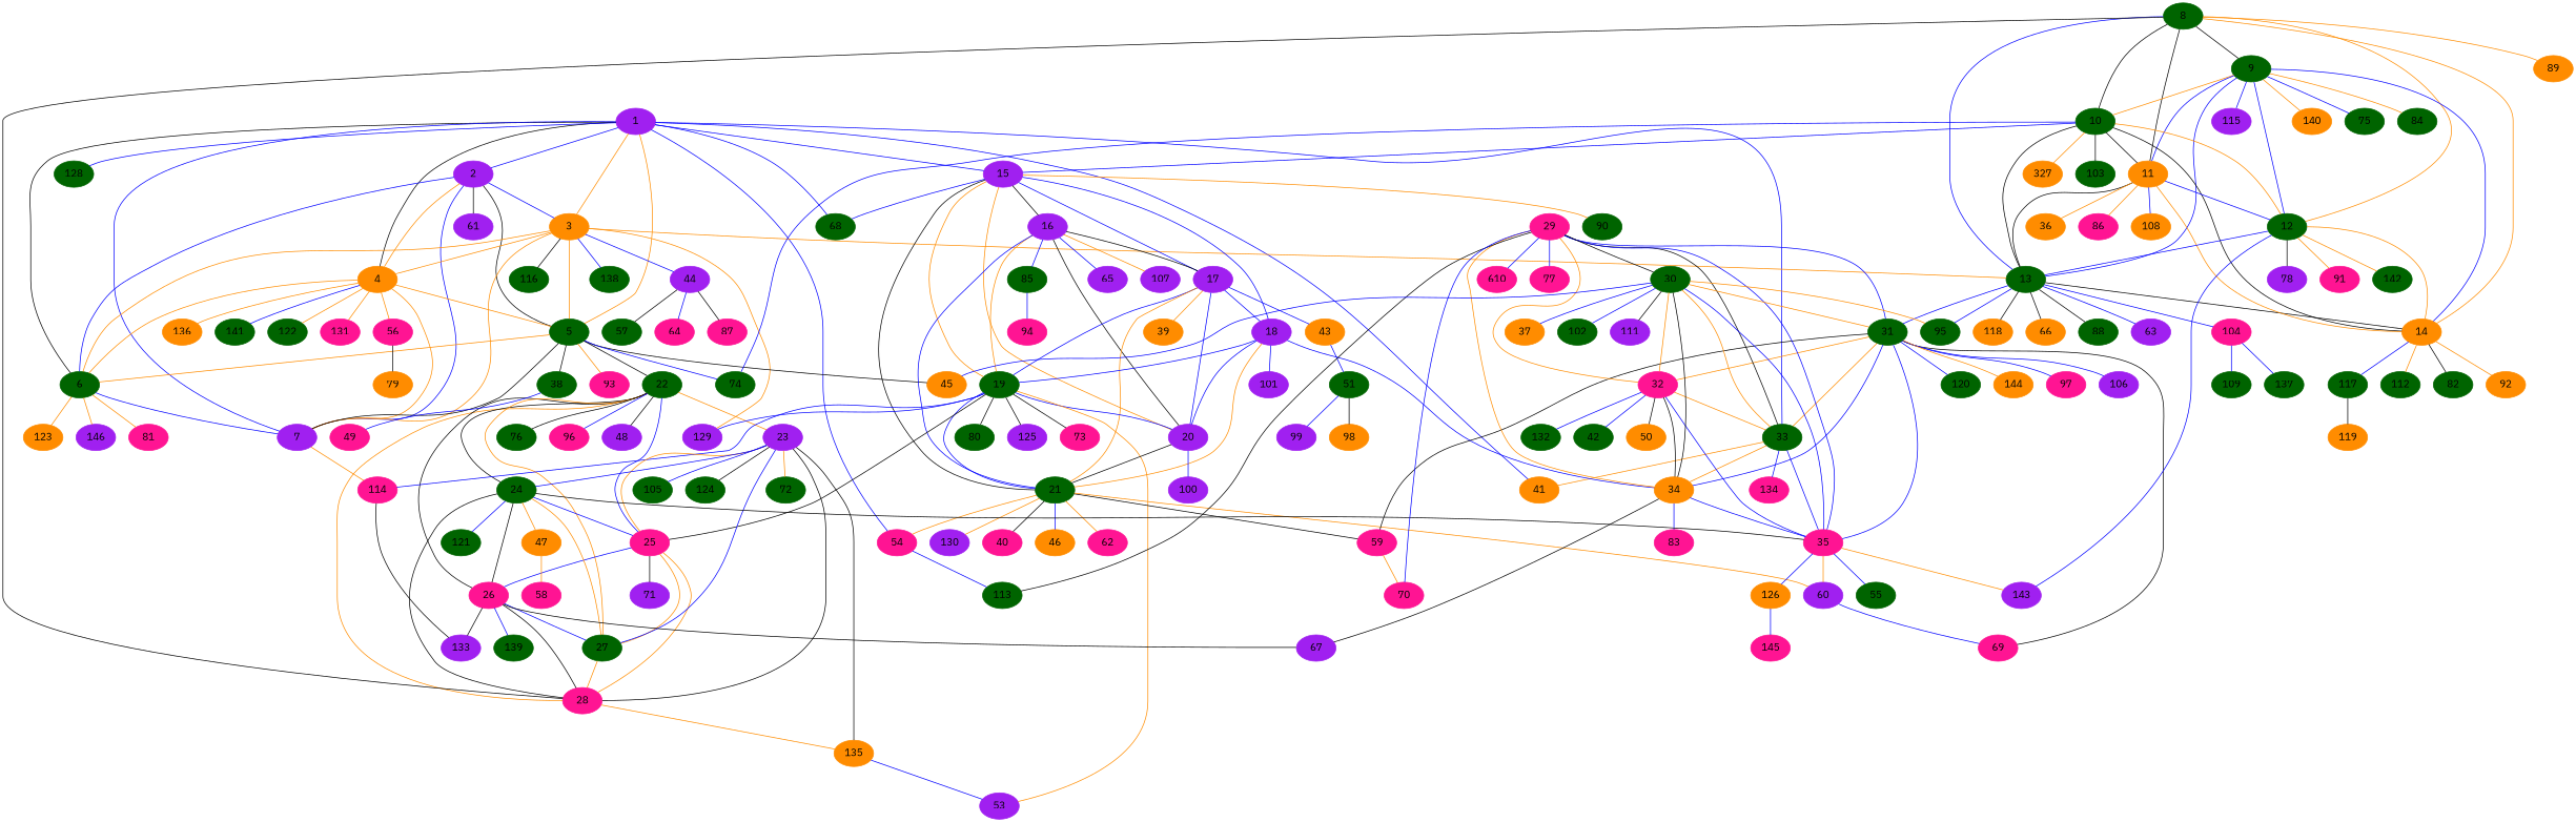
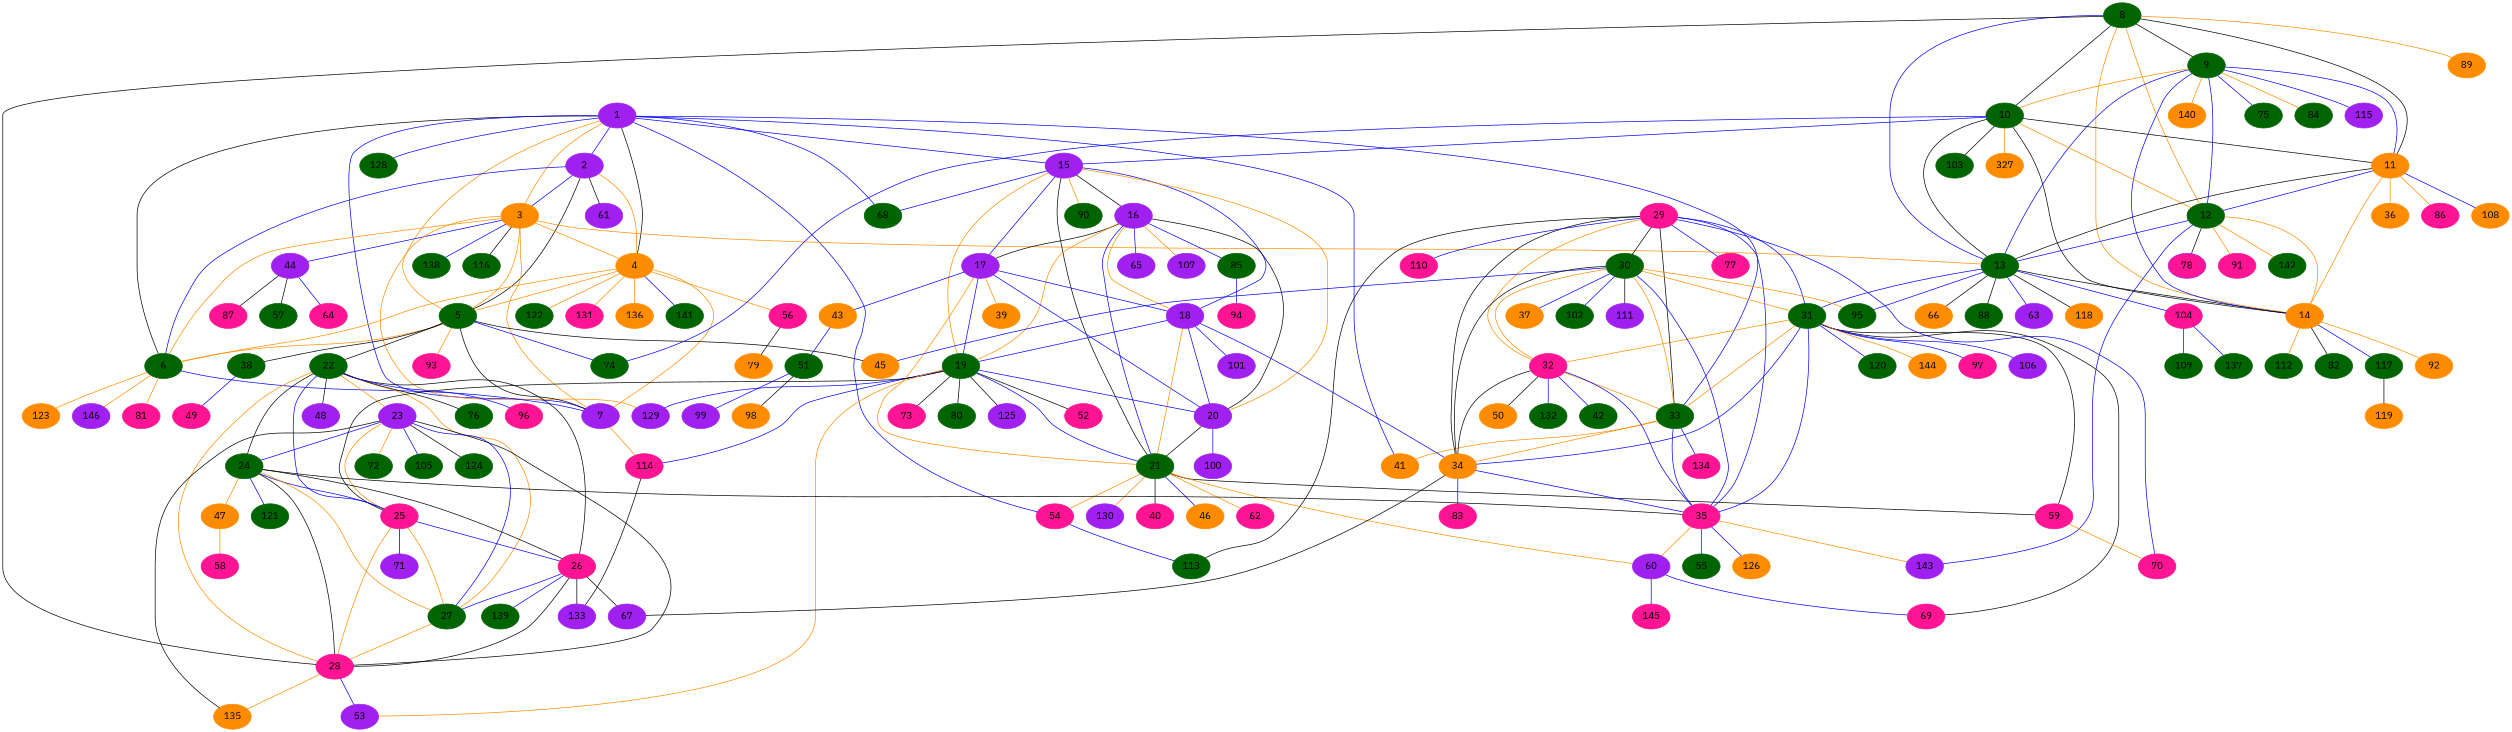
  graph {
    fontname="IBM Plex Sans"
    node [color=darkgreen fontname="IBM Plex Sans" style=filled]
    edge [color=blue fontname="IBM Plex Sans"]
    1 [color=purple]
    2 [color=purple]
    3 [color=darkorange]
    4 [color=darkorange]
    5
    6
    7 [color=purple]
    15 [color=purple]
    33
    41 [color=darkorange]
    54 [color=deeppink]
    68
    128
    61 [color=purple]
    13
    44 [color=purple]
    116
    129 [color=purple]
    138
    56 [color=deeppink]
    122
    131 [color=deeppink]
    136 [color=darkorange]
    141
    22
    38
    45 [color=darkorange]
    74
    93 [color=deeppink]
    81 [color=deeppink]
    123 [color=darkorange]
    146 [color=purple]
    114 [color=deeppink]
    16 [color=purple]
    17 [color=purple]
    18 [color=purple]
    19
    20 [color=purple]
    21
    90
    34 [color=darkorange]
    35 [color=deeppink]
    134 [color=deeppink]
    113
    14 [color=darkorange]
    31
    63 [color=purple]
    66 [color=darkorange]
    88
    95
    104 [color=deeppink]
    118 [color=darkorange]
    57
    64 [color=deeppink]
    87 [color=deeppink]
    79 [color=darkorange]
    28 [color=deeppink]
    25 [color=deeppink]
    23 [color=purple]
    24
    26 [color=deeppink]
    27
    48 [color=purple]
    76
    96 [color=deeppink]
    49 [color=deeppink]
    133 [color=purple]
    8
    9
    10
    11 [color=darkorange]
    12
    89 [color=darkorange]
    75
    84
    115 [color=purple]
    140 [color=darkorange]
    103
    n79 [color=darkorange label=327]
    36 [color=darkorange]
    86 [color=deeppink]
    108 [color=darkorange]
-   78 [color=purple]
+   78 [color=purple fillcolor=deeppink]
    91 [color=deeppink]
    142
    143 [color=purple]
    82
    92 [color=darkorange]
    112
    117
    53 [color=purple]
    135 [color=darkorange]
    59 [color=deeppink]
    32 [color=deeppink]
    69 [color=deeppink]
    97 [color=deeppink]
    106 [color=purple]
    120
    144 [color=darkorange]
    109
    137
    119 [color=darkorange]
    65 [color=purple]
    85
    107 [color=purple]
    39 [color=darkorange]
    43 [color=darkorange]
    101 [color=purple]
+   52 [color=deeppink]
    73 [color=deeppink]
    80
    125 [color=purple]
    100 [color=purple]
    40 [color=deeppink]
    46 [color=darkorange]
    60 [color=purple]
    62 [color=deeppink]
    130 [color=purple]
    94 [color=deeppink]
    51
    67 [color=purple]
    83 [color=deeppink]
    71 [color=purple]
    70 [color=deeppink]
    145 [color=deeppink]
    72
    105
    124
    47 [color=darkorange]
    121
    139
    55
    126 [color=darkorange]
    58 [color=deeppink]
    29 [color=deeppink]
    30
    77 [color=deeppink]
-   110 [color=deeppink label=610]
+   110 [color=deeppink]
    37 [color=darkorange]
    102
    111 [color=purple]
    42
    50 [color=darkorange]
    132
    98 [color=darkorange]
    99 [color=purple]
    1 -- 2
    1 -- 3 [color=darkorange]
    1 -- 4 [color=black]
    1 -- 5 [color=darkorange]
    1 -- 6 [color=black]
    1 -- 7
    1 -- 15
    1 -- 33
    1 -- 41
    1 -- 54
    1 -- 68
    1 -- 128
    2 -- 3
    2 -- 4 [color=darkorange]
    2 -- 5 [color=black]
    2 -- 6
-   2 -- 7
    2 -- 61 [color=black]
    3 -- 4 [color=darkorange]
    3 -- 5 [color=darkorange]
    3 -- 6 [color=darkorange]
    3 -- 7 [color=darkorange]
    3 -- 13 [color=darkorange]
    3 -- 44
    3 -- 116 [color=black]
    3 -- 129 [color=darkorange]
    3 -- 138
    4 -- 5 [color=darkorange]
    4 -- 6 [color=darkorange]
    4 -- 7 [color=darkorange]
    4 -- 56 [color=darkorange]
    4 -- 122 [color=darkorange]
    4 -- 131 [color=darkorange]
    4 -- 136 [color=darkorange]
    4 -- 141
    5 -- 6 [color=darkorange]
    5 -- 7 [color=black]
    5 -- 22 [color=black]
    5 -- 38 [color=black]
    5 -- 45 [color=black]
    5 -- 74
    5 -- 93 [color=darkorange]
    6 -- 7
    6 -- 81 [color=darkorange]
    6 -- 123 [color=darkorange]
    6 -- 146 [color=darkorange]
    7 -- 114 [color=darkorange]
    15 -- 68
    15 -- 16 [color=black]
    15 -- 17
    15 -- 18
    15 -- 19 [color=darkorange]
    15 -- 20 [color=darkorange]
    15 -- 21 [color=black]
    15 -- 90 [color=darkorange]
    33 -- 41 [color=darkorange]
    33 -- 34 [color=darkorange]
    33 -- 35
    33 -- 134
    54 -- 113
    13 -- 14 [color=black]
    13 -- 31
    13 -- 63
    13 -- 66 [color=black]
    13 -- 88 [color=black]
    13 -- 95
    13 -- 104
    13 -- 118 [color=black]
    44 -- 57 [color=black]
    44 -- 64
    44 -- 87 [color=black]
    56 -- 79 [color=black]
    22 -- 28 [color=darkorange]
    22 -- 25
    22 -- 23 [color=darkorange]
    22 -- 24 [color=black]
    22 -- 26 [color=black]
    22 -- 27 [color=darkorange]
    22 -- 48 [color=black]
    22 -- 76 [color=black]
    22 -- 96
    38 -- 49
    114 -- 133 [color=black]
    16 -- 17 [color=black]
+   16 -- 18 [color=darkorange]
    16 -- 19 [color=darkorange]
    16 -- 20 [color=black]
    16 -- 21
    16 -- 65
    16 -- 85
    16 -- 107 [color=darkorange]
    17 -- 18
    17 -- 19
    17 -- 20
    17 -- 21 [color=darkorange]
    17 -- 39 [color=darkorange]
    17 -- 43
    18 -- 19
    18 -- 20
    18 -- 21 [color=darkorange]
    18 -- 34
    18 -- 101
    19 -- 129
    19 -- 114
    19 -- 20
    19 -- 21
    19 -- 25 [color=black]
    19 -- 53 [color=darkorange]
+   19 -- 52 [color=black]
    19 -- 73 [color=black]
    19 -- 80 [color=black]
    19 -- 125 [color=black]
    20 -- 21 [color=black]
    20 -- 100
    21 -- 54 [color=darkorange]
    21 -- 59 [color=black]
    21 -- 40 [color=black]
    21 -- 46
    21 -- 60 [color=darkorange]
    21 -- 62 [color=darkorange]
    21 -- 130 [color=darkorange]
    34 -- 35
    34 -- 67 [color=black]
    34 -- 83
    35 -- 143 [color=darkorange]
    35 -- 60 [color=darkorange]
    35 -- 55
    35 -- 126
    14 -- 82 [color=black]
    14 -- 92 [color=darkorange]
    14 -- 112 [color=darkorange]
    14 -- 117
    31 -- 33 [color=darkorange]
    31 -- 34
    31 -- 35
    31 -- 59 [color=black]
    31 -- 32 [color=darkorange]
    31 -- 69 [color=black]
    31 -- 97
    31 -- 106
    31 -- 120
    31 -- 144 [color=darkorange]
    104 -- 109
    104 -- 137
-   135 -- 53
+   28 -- 53
    28 -- 135 [color=darkorange]
    25 -- 28 [color=darkorange]
    25 -- 26
    25 -- 27 [color=darkorange]
    25 -- 71 [color=black]
    23 -- 28 [color=black]
    23 -- 25 [color=darkorange]
    23 -- 24
    23 -- 27
    23 -- 135 [color=black]
    23 -- 72 [color=darkorange]
    23 -- 105
    23 -- 124 [color=black]
    24 -- 35 [color=black]
    24 -- 28 [color=black]
    24 -- 25
    24 -- 26 [color=black]
    24 -- 27 [color=darkorange]
    24 -- 47 [color=darkorange]
    24 -- 121
    26 -- 28 [color=black]
    26 -- 27
    26 -- 133 [color=black]
    26 -- 67 [color=black]
    26 -- 139
    27 -- 28 [color=darkorange]
    8 -- 13
    8 -- 14 [color=darkorange]
    8 -- 28 [color=black]
    8 -- 9 [color=black]
    8 -- 10 [color=black]
    8 -- 11 [color=black]
    8 -- 12 [color=darkorange]
    8 -- 89 [color=darkorange]
    9 -- 13
    9 -- 14
    9 -- 10 [color=darkorange]
    9 -- 11
    9 -- 12
    9 -- 75
    9 -- 84 [color=darkorange]
    9 -- 115
    9 -- 140 [color=darkorange]
    10 -- 15
    10 -- 13 [color=black]
    10 -- 74
    10 -- 14 [color=black]
    10 -- 11 [color=black]
    10 -- 12 [color=darkorange]
    10 -- 103 [color=black]
    10 -- n79 [color=darkorange]
    11 -- 13 [color=black]
    11 -- 14 [color=darkorange]
    11 -- 12
    11 -- 36 [color=darkorange]
    11 -- 86 [color=darkorange]
    11 -- 108
    12 -- 13
    12 -- 14 [color=darkorange]
    12 -- 78 [color=black]
    12 -- 91 [color=darkorange]
    12 -- 142 [color=darkorange]
    12 -- 143
    117 -- 119 [color=black]
    59 -- 70 [color=darkorange]
    32 -- 33 [color=darkorange]
    32 -- 34 [color=black]
    32 -- 35
    32 -- 42
    32 -- 50 [color=black]
    32 -- 132
    85 -- 94
    43 -- 51
    60 -- 69
-   126 -- 145
+   60 -- 145
    51 -- 98 [color=black]
    51 -- 99
    47 -- 58 [color=darkorange]
    29 -- 33 [color=black]
-   29 -- 34 [color=darkorange]
+   29 -- 34 [color=black]
    29 -- 35
    29 -- 113 [color=black]
    29 -- 31
    29 -- 32 [color=darkorange]
    29 -- 70
    29 -- 30 [color=black]
    29 -- 77
    29 -- 110
    30 -- 33 [color=darkorange]
    30 -- 45
    30 -- 34 [color=black]
    30 -- 35
    30 -- 31 [color=darkorange]
    30 -- 95 [color=darkorange]
    30 -- 32 [color=darkorange]
    30 -- 37
    30 -- 102
    30 -- 111 [color=black]
  }
